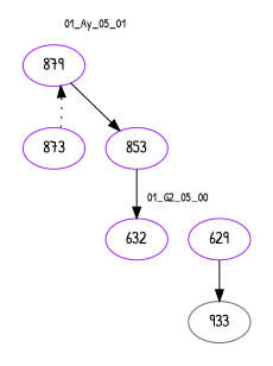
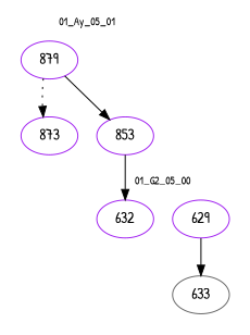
  digraph {
    fontname="Patrick Hand"
    node [color=purple fontname="Patrick Hand"]
    edge [color=black fontname="Patrick Hand" style=solid]
    n1 [label=879]
    n2 [label=873]
    n3 [label=853]
    n4 [label=629]
    n5 [label=632]
-   n6 [color=gray40 label=933]
+   n6 [color=gray40 label=633]
    subgraph cluster_1 {
      color=white
      fontsize=10
      label="01_Ay_05_01"
      n1
      n2
      n3
    }
    subgraph cluster_2 {
      color=white
      fontsize=10
      label="01_G2_05_00"
      n4
      n5
      n6
    }
-   n2 -> n1 [style=dotted]
+   n1 -> n2 [style=dotted]
    n1 -> n3
    n3 -> n5
    n4 -> n6
  }
